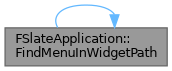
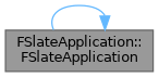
  digraph {
    rankdir=LR
-   n1 [color=gray40 fillcolor=grey60 fontcolor=black fontname=Helvetica fontsize=10 height=0.2 label="FSlateApplication::\lFindMenuInWidgetPath" shape=box style=filled width=0.4]
+   n1 [color=gray40 fillcolor=grey60 fontcolor=black fontname=Helvetica fontsize=10 height=0.2 label="FSlateApplication::\lFSlateApplication" shape=box style=filled width=0.4]
    n1 -> n1 [color=steelblue1 fontname=Helvetica fontsize=10 labelfontname=Helvetica labelfontsize=10 style=solid]
  }
